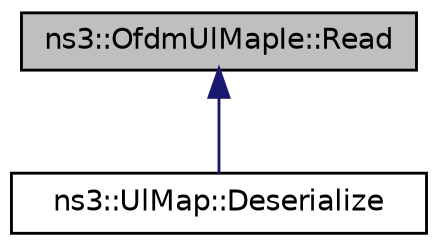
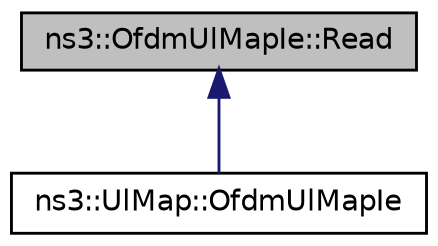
  digraph {
    rankdir=TB
    node [color=black fontname=Helvetica fontsize=10 shape=record style=filled]
    n1 [fillcolor=grey75 fontcolor=black height=0.2 label="ns3::OfdmUlMapIe::Read" width=0.4]
-   n2 [fillcolor=white height=0.2 label="ns3::UlMap::Deserialize" width=0.4]
+   n2 [fillcolor=white height=0.2 label="ns3::UlMap::OfdmUlMapIe" width=0.4]
    n1 -> n2 [color=midnightblue dir=back fontname=Helvetica fontsize=10 labelfontname=Helvetica labelfontsize=10 style=solid]
  }
